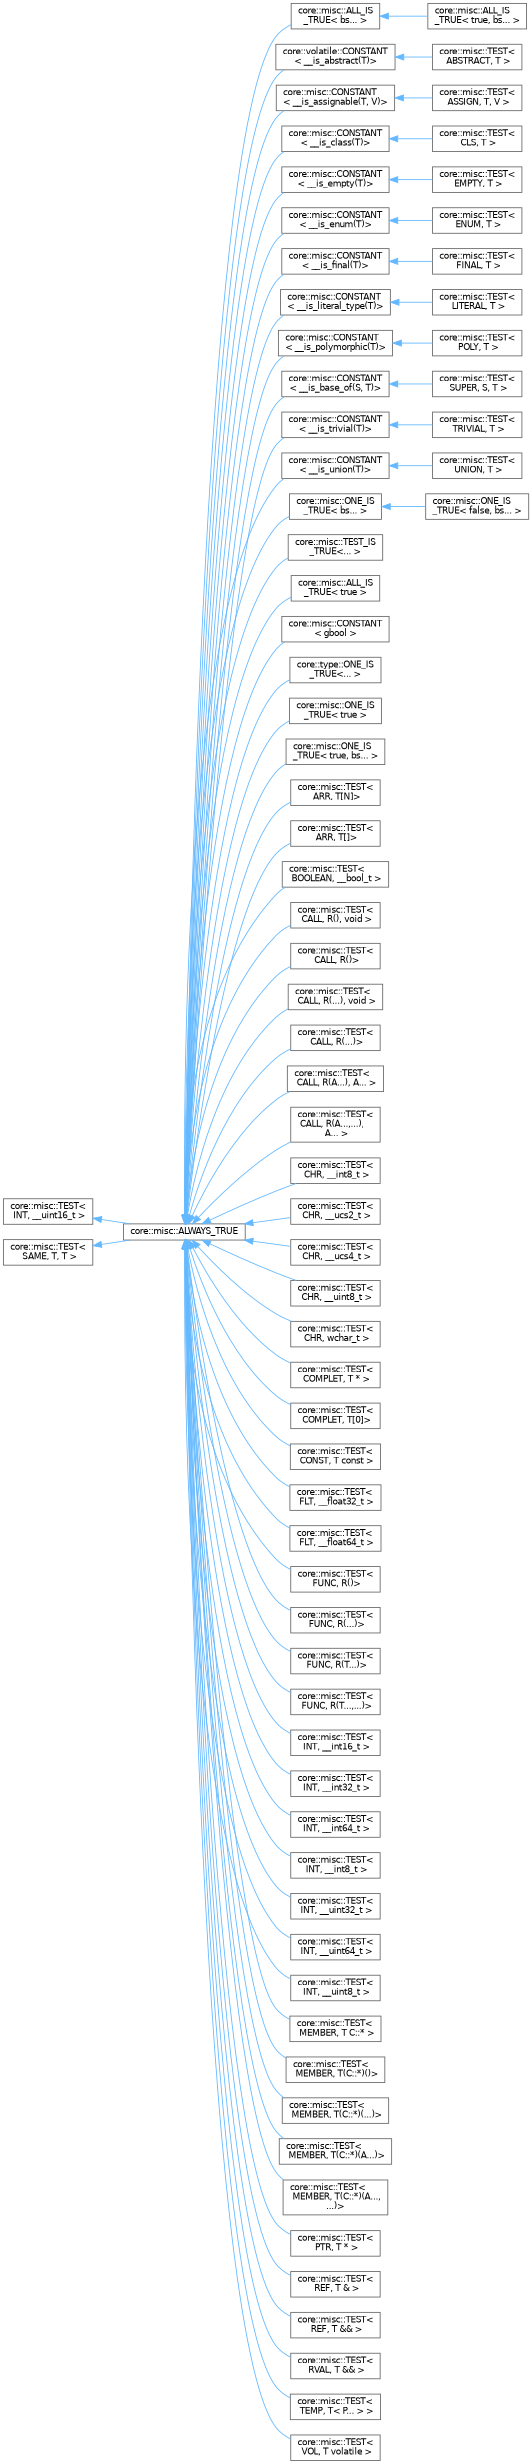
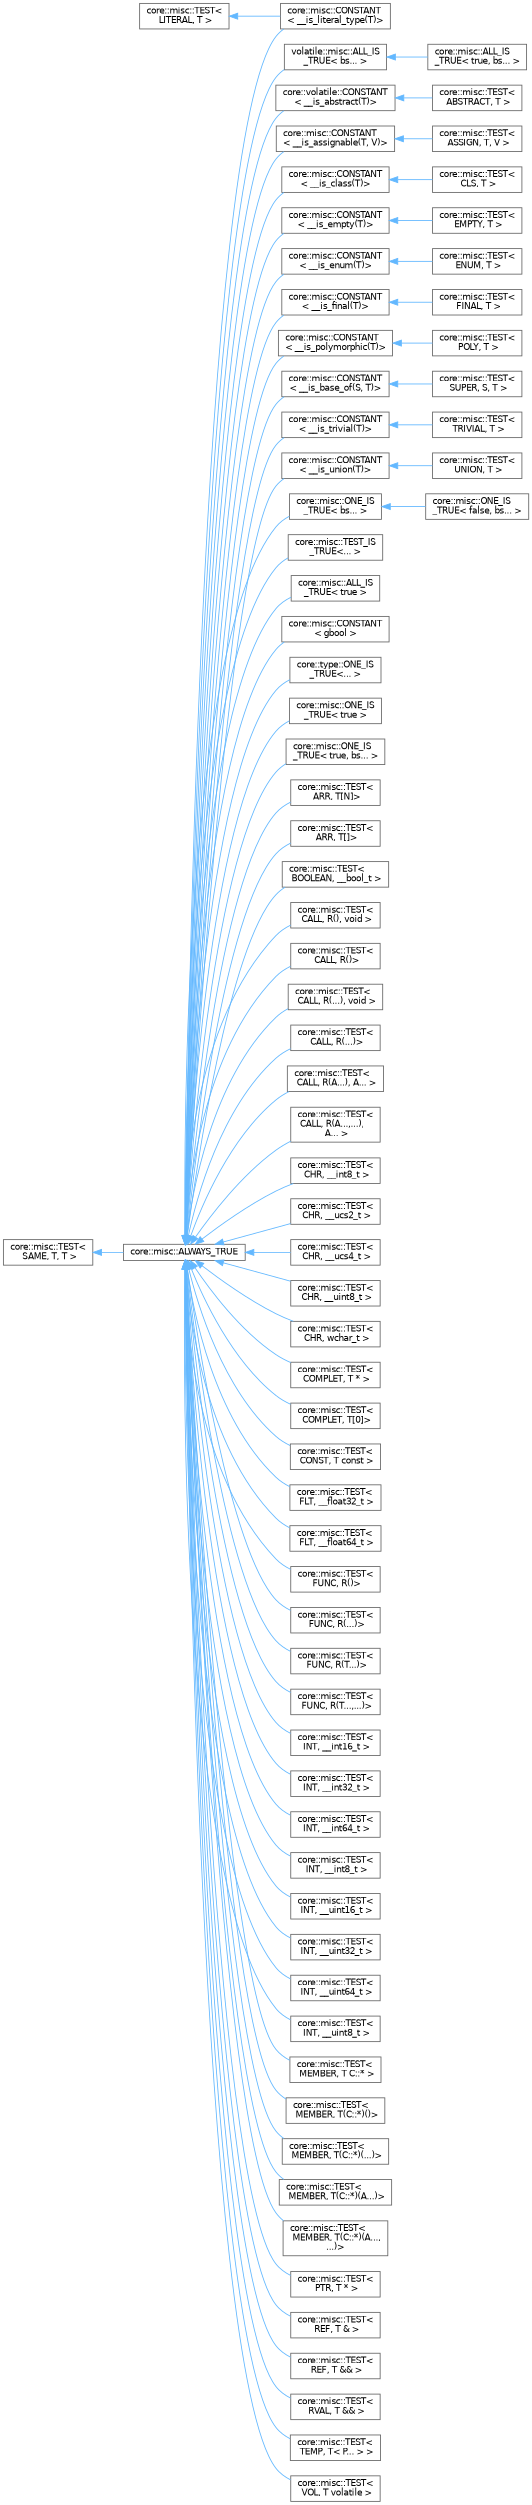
  digraph {
    rankdir=LR
    node [color=grey40 fillcolor=white fontname=Helvetica fontsize=10 shape=box style=filled]
    edge [color=steelblue1 dir=back fontname=Helvetica fontsize=10 labelfontname=Helvetica labelfontsize=10 style=solid]
    n1 [height=0.2 label="core::misc::ALWAYS_TRUE" width=0.4]
-   n2 [height=0.2 label="core::misc::ALL_IS\l_TRUE\< bs... \>" width=0.4]
+   n2 [height=0.2 label="volatile::misc::ALL_IS\l_TRUE\< bs... \>" width=0.4]
    n3 [height=0.2 label="core::volatile::CONSTANT\l\< __is_abstract(T)\>" width=0.4]
    n4 [height=0.2 label="core::misc::CONSTANT\l\< __is_assignable(T, V)\>" width=0.4]
    n5 [height=0.2 label="core::misc::CONSTANT\l\< __is_class(T)\>" width=0.4]
    n6 [height=0.2 label="core::misc::CONSTANT\l\< __is_empty(T)\>" width=0.4]
    n7 [height=0.2 label="core::misc::CONSTANT\l\< __is_enum(T)\>" width=0.4]
    n8 [height=0.2 label="core::misc::CONSTANT\l\< __is_final(T)\>" width=0.4]
    n9 [height=0.2 label="core::misc::CONSTANT\l\< __is_literal_type(T)\>" width=0.4]
    n10 [height=0.2 label="core::misc::CONSTANT\l\< __is_polymorphic(T)\>" width=0.4]
    n11 [height=0.2 label="core::misc::CONSTANT\l\< __is_base_of(S, T)\>" width=0.4]
    n12 [height=0.2 label="core::misc::CONSTANT\l\< __is_trivial(T)\>" width=0.4]
    n13 [height=0.2 label="core::misc::CONSTANT\l\< __is_union(T)\>" width=0.4]
    n14 [height=0.2 label="core::misc::ONE_IS\l_TRUE\< bs... \>" width=0.4]
    n15 [height=0.2 label="core::misc::TEST_IS\l_TRUE\<... \>" width=0.4]
    n16 [height=0.2 label="core::misc::ALL_IS\l_TRUE\< true \>" width=0.4]
    n17 [height=0.2 label="core::misc::CONSTANT\l\< gbool \>" width=0.4]
    n18 [height=0.2 label="core::type::ONE_IS\l_TRUE\<... \>" width=0.4]
    n19 [height=0.2 label="core::misc::ONE_IS\l_TRUE\< true \>" width=0.4]
    n20 [height=0.2 label="core::misc::ONE_IS\l_TRUE\< true, bs... \>" width=0.4]
    n21 [height=0.2 label="core::misc::TEST\<\l ARR, T[N]\>" width=0.4]
    n22 [height=0.2 label="core::misc::TEST\<\l ARR, T[]\>" width=0.4]
    n23 [height=0.2 label="core::misc::TEST\<\l BOOLEAN, __bool_t \>" width=0.4]
    n24 [height=0.2 label="core::misc::TEST\<\l CALL, R(), void \>" width=0.4]
    n25 [height=0.2 label="core::misc::TEST\<\l CALL, R()\>" width=0.4]
    n26 [height=0.2 label="core::misc::TEST\<\l CALL, R(...), void \>" width=0.4]
    n27 [height=0.2 label="core::misc::TEST\<\l CALL, R(...)\>" width=0.4]
    n28 [height=0.2 label="core::misc::TEST\<\l CALL, R(A...), A... \>" width=0.4]
    n29 [height=0.2 label="core::misc::TEST\<\l CALL, R(A...,...),\l A... \>" width=0.4]
    n30 [height=0.2 label="core::misc::TEST\<\l CHR, __int8_t \>" width=0.4]
    n31 [height=0.2 label="core::misc::TEST\<\l CHR, __ucs2_t \>" width=0.4]
    n32 [height=0.2 label="core::misc::TEST\<\l CHR, __ucs4_t \>" width=0.4]
    n33 [height=0.2 label="core::misc::TEST\<\l CHR, __uint8_t \>" width=0.4]
    n34 [height=0.2 label="core::misc::TEST\<\l CHR, wchar_t \>" width=0.4]
    n35 [height=0.2 label="core::misc::TEST\<\l COMPLET, T * \>" width=0.4]
    n36 [height=0.2 label="core::misc::TEST\<\l COMPLET, T[0]\>" width=0.4]
    n37 [height=0.2 label="core::misc::TEST\<\l CONST, T const \>" width=0.4]
    n38 [height=0.2 label="core::misc::TEST\<\l FLT, __float32_t \>" width=0.4]
    n39 [height=0.2 label="core::misc::TEST\<\l FLT, __float64_t \>" width=0.4]
    n40 [height=0.2 label="core::misc::TEST\<\l FUNC, R()\>" width=0.4]
    n41 [height=0.2 label="core::misc::TEST\<\l FUNC, R(...)\>" width=0.4]
    n42 [height=0.2 label="core::misc::TEST\<\l FUNC, R(T...)\>" width=0.4]
    n43 [height=0.2 label="core::misc::TEST\<\l FUNC, R(T...,...)\>" width=0.4]
    n44 [height=0.2 label="core::misc::TEST\<\l INT, __int16_t \>" width=0.4]
    n45 [height=0.2 label="core::misc::TEST\<\l INT, __int32_t \>" width=0.4]
    n46 [height=0.2 label="core::misc::TEST\<\l INT, __int64_t \>" width=0.4]
    n47 [height=0.2 label="core::misc::TEST\<\l INT, __int8_t \>" width=0.4]
    n48 [height=0.2 label="core::misc::TEST\<\l INT, __uint16_t \>" width=0.4]
    n49 [height=0.2 label="core::misc::TEST\<\l INT, __uint32_t \>" width=0.4]
    n50 [height=0.2 label="core::misc::TEST\<\l INT, __uint64_t \>" width=0.4]
    n51 [height=0.2 label="core::misc::TEST\<\l INT, __uint8_t \>" width=0.4]
    n52 [height=0.2 label="core::misc::TEST\<\l MEMBER, T C::* \>" width=0.4]
    n53 [height=0.2 label="core::misc::TEST\<\l MEMBER, T(C::*)()\>" width=0.4]
    n54 [height=0.2 label="core::misc::TEST\<\l MEMBER, T(C::*)(...)\>" width=0.4]
    n55 [height=0.2 label="core::misc::TEST\<\l MEMBER, T(C::*)(A...)\>" width=0.4]
    n56 [height=0.2 label="core::misc::TEST\<\l MEMBER, T(C::*)(A...,\l...)\>" width=0.4]
    n57 [height=0.2 label="core::misc::TEST\<\l PTR, T * \>" width=0.4]
    n58 [height=0.2 label="core::misc::TEST\<\l REF, T & \>" width=0.4]
    n59 [height=0.2 label="core::misc::TEST\<\l REF, T && \>" width=0.4]
    n60 [height=0.2 label="core::misc::TEST\<\l RVAL, T && \>" width=0.4]
    n61 [height=0.2 label="core::misc::TEST\<\l TEMP, T\< P... \> \>" width=0.4]
    n62 [height=0.2 label="core::misc::TEST\<\l VOL, T volatile \>" width=0.4]
    n63 [height=0.2 label="core::misc::ALL_IS\l_TRUE\< true, bs... \>" width=0.4]
    n64 [height=0.2 label="core::misc::TEST\<\l ABSTRACT, T \>" width=0.4]
    n65 [height=0.2 label="core::misc::TEST\<\l ASSIGN, T, V \>" width=0.4]
    n66 [height=0.2 label="core::misc::TEST\<\l CLS, T \>" width=0.4]
    n67 [height=0.2 label="core::misc::TEST\<\l EMPTY, T \>" width=0.4]
    n68 [height=0.2 label="core::misc::TEST\<\l ENUM, T \>" width=0.4]
    n69 [height=0.2 label="core::misc::TEST\<\l FINAL, T \>" width=0.4]
    n70 [height=0.2 label="core::misc::TEST\<\l LITERAL, T \>" width=0.4]
    n71 [height=0.2 label="core::misc::TEST\<\l POLY, T \>" width=0.4]
    n72 [height=0.2 label="core::misc::TEST\<\l SUPER, S, T \>" width=0.4]
    n73 [height=0.2 label="core::misc::TEST\<\l TRIVIAL, T \>" width=0.4]
    n74 [height=0.2 label="core::misc::TEST\<\l UNION, T \>" width=0.4]
    n75 [height=0.2 label="core::misc::ONE_IS\l_TRUE\< false, bs... \>" width=0.4]
    n76 [height=0.2 label="core::misc::TEST\<\l SAME, T, T \>" width=0.4]
    n1 -> n2
    n1 -> n3
    n1 -> n4
    n1 -> n5
    n1 -> n6
    n1 -> n7
    n1 -> n8
    n1 -> n9
    n1 -> n10
    n1 -> n11
    n1 -> n12
    n1 -> n13
    n1 -> n14
    n1 -> n15
    n1 -> n16
    n1 -> n17
    n1 -> n18
    n1 -> n19
    n1 -> n20
    n1 -> n21
    n1 -> n22
    n1 -> n23
    n1 -> n24
    n1 -> n25
    n1 -> n26
    n1 -> n27
    n1 -> n28
    n1 -> n29
    n1 -> n30
    n1 -> n31
    n1 -> n32
    n1 -> n33
    n1 -> n34
    n1 -> n35
    n1 -> n36
    n1 -> n37
    n1 -> n38
    n1 -> n39
    n1 -> n40
    n1 -> n41
    n1 -> n42
    n1 -> n43
    n1 -> n44
    n1 -> n45
    n1 -> n46
    n1 -> n47
-   n48 -> n1
+   n1 -> n48
    n1 -> n49
    n1 -> n50
    n1 -> n51
    n1 -> n52
    n1 -> n53
    n1 -> n54
    n1 -> n55
    n1 -> n56
    n1 -> n57
    n1 -> n58
    n1 -> n59
    n1 -> n60
    n1 -> n61
    n1 -> n62
    n2 -> n63
    n3 -> n64
    n4 -> n65
    n5 -> n66
    n6 -> n67
    n7 -> n68
    n8 -> n69
-   n9 -> n70
+   n70 -> n9
    n10 -> n71
    n11 -> n72
    n12 -> n73
    n13 -> n74
    n14 -> n75
    n76 -> n1
  }
